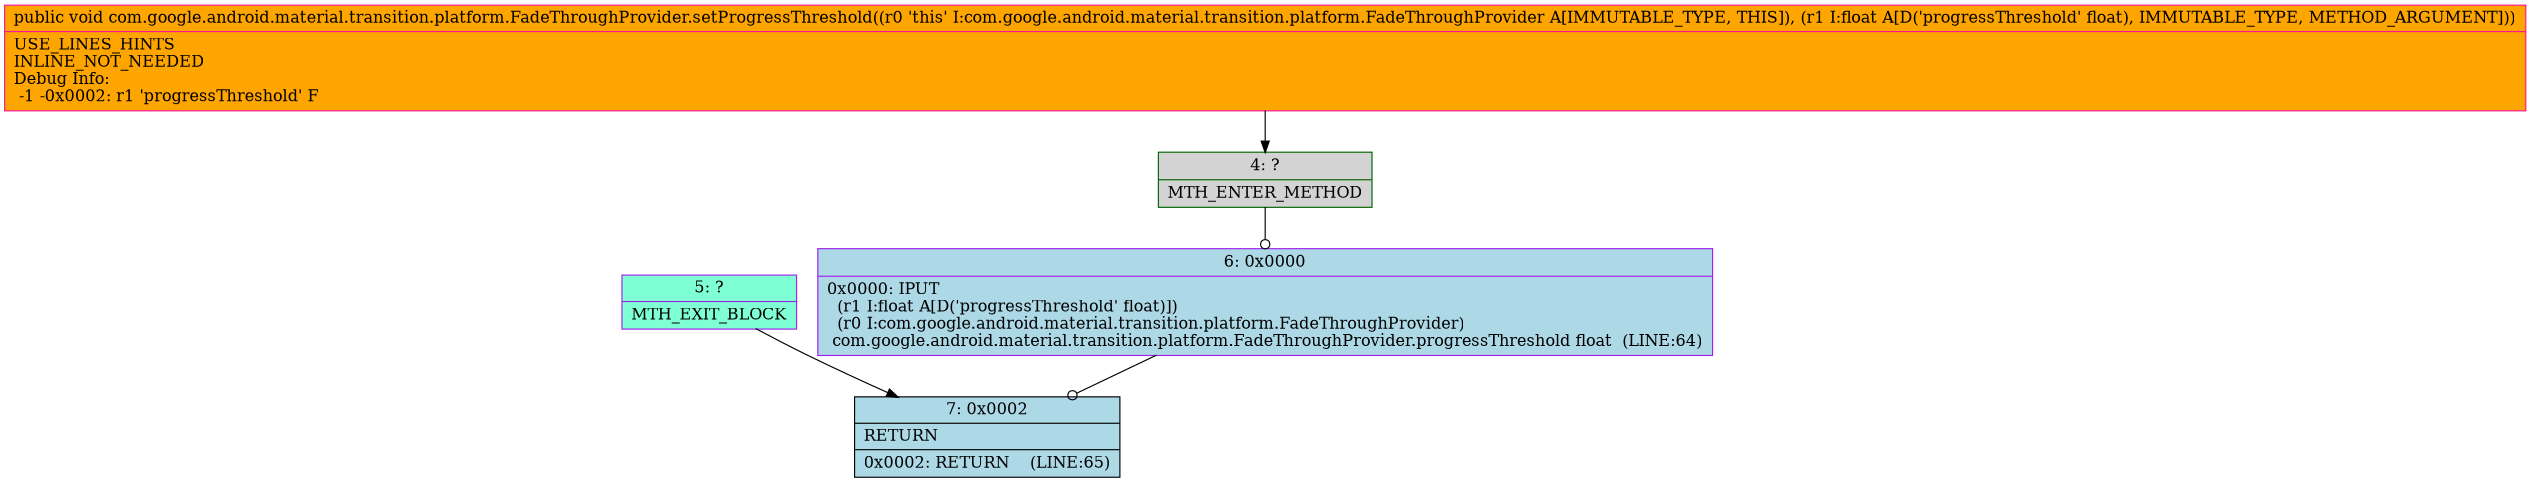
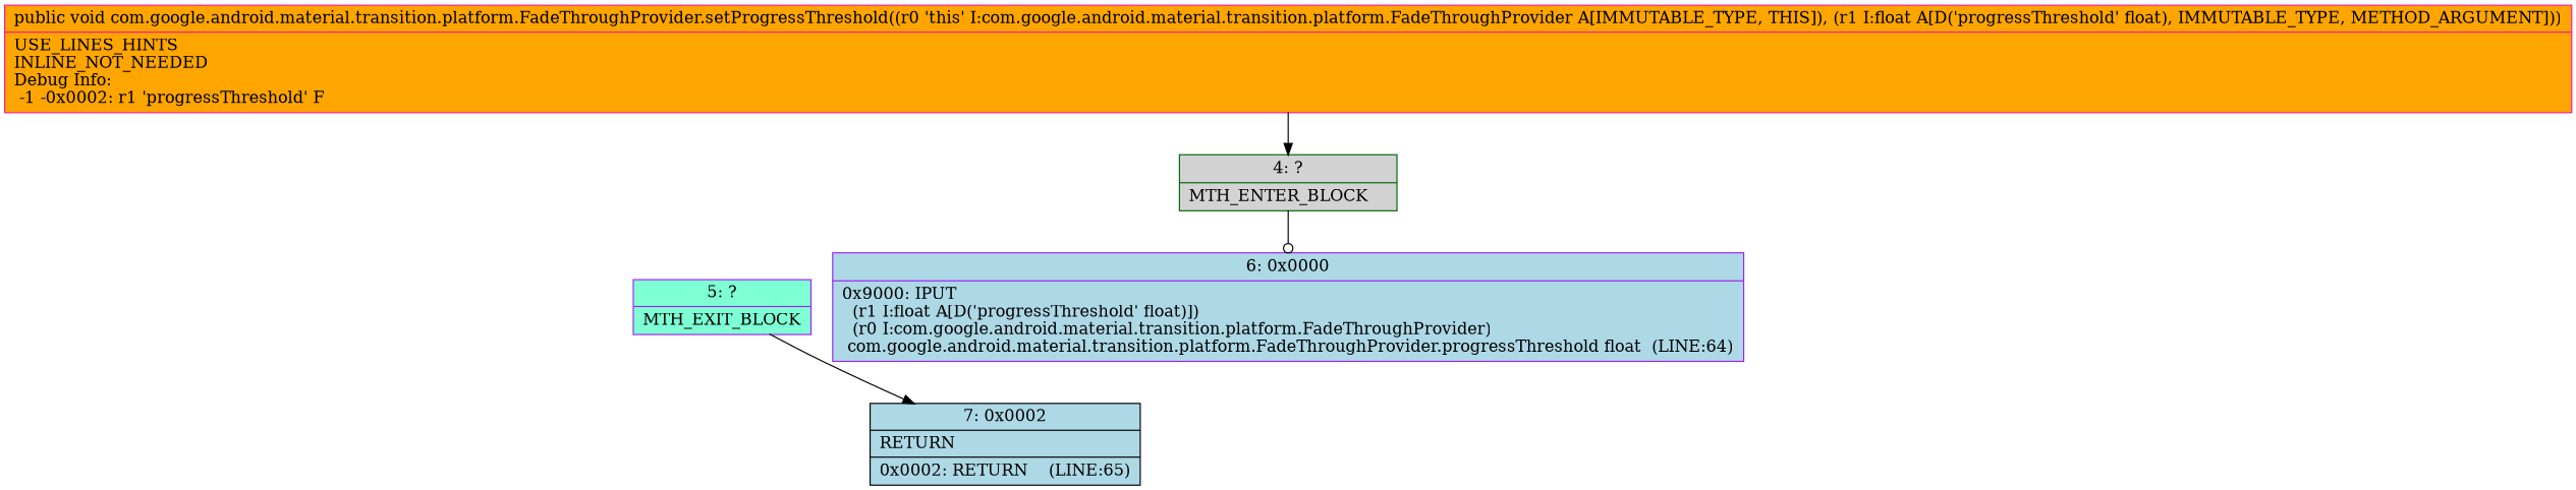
  digraph {
    node [color=purple fillcolor=lightblue shape=record style=filled]
    edge [arrowhead=odot]
-   n1 [color=darkgreen fillcolor=lightgrey label="{4\:\ ?|MTH_ENTER_METHOD\l}"]
-   n2 [label="{6\:\ 0x0000|0x0000: IPUT  \l  (r1 I:float A[D('progressThreshold' float)])\l  (r0 I:com.google.android.material.transition.platform.FadeThroughProvider)\l com.google.android.material.transition.platform.FadeThroughProvider.progressThreshold float  (LINE:64)\l}"]
+   n1 [color=darkgreen fillcolor=lightgrey label="{4\:\ ?|MTH_ENTER_BLOCK\l}"]
+   n2 [label="{6\:\ 0x0000|0x9000: IPUT  \l  (r1 I:float A[D('progressThreshold' float)])\l  (r0 I:com.google.android.material.transition.platform.FadeThroughProvider)\l com.google.android.material.transition.platform.FadeThroughProvider.progressThreshold float  (LINE:64)\l}"]
    n3 [color=black label="{7\:\ 0x0002|RETURN\l|0x0002: RETURN    (LINE:65)\l}"]
    n4 [fillcolor=aquamarine label="{5\:\ ?|MTH_EXIT_BLOCK\l}"]
    n5 [color=deeppink fillcolor=orange label="{public void com.google.android.material.transition.platform.FadeThroughProvider.setProgressThreshold((r0 'this' I:com.google.android.material.transition.platform.FadeThroughProvider A[IMMUTABLE_TYPE, THIS]), (r1 I:float A[D('progressThreshold' float), IMMUTABLE_TYPE, METHOD_ARGUMENT]))  | USE_LINES_HINTS\lINLINE_NOT_NEEDED\lDebug Info:\l  \-1 \-0x0002: r1 'progressThreshold' F\l}"]
    n1 -> n2
-   n2 -> n3
    n4 -> n3 [arrowhead=normal]
    n5 -> n1 [arrowhead=normal]
  }
